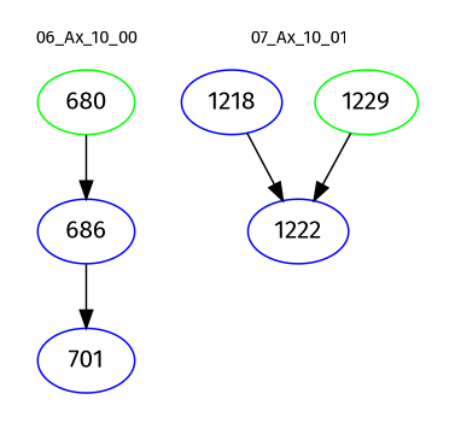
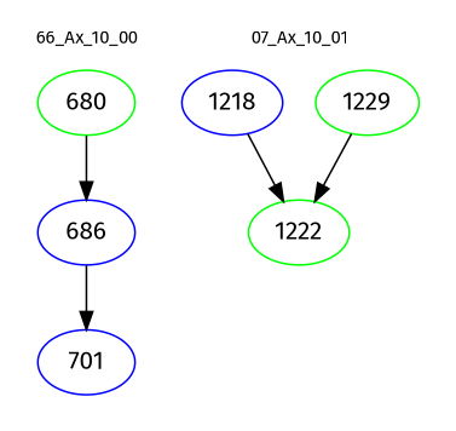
  digraph {
    fontname="Fira Sans"
    node [color=blue fontname="Fira Sans"]
    edge [color=black fontname="Fira Sans"]
    n1 [color=green label=680]
    n2 [label=686]
    n3 [label=701]
    n4 [color=green label=1229]
-   n5 [label=1222]
+   n5 [color=green label=1222]
    n6 [label=1218]
    subgraph cluster_1 {
      color=white
      fontsize=10
-     label="06_Ax_10_00"
+     label="66_Ax_10_00"
      n1
      n2
      n3
    }
    subgraph cluster_2 {
      color=white
      fontsize=10
      label="07_Ax_10_01"
      n4
      n5
      n6
    }
    n1 -> n2
    n2 -> n3
    n4 -> n5
    n6 -> n5
  }
